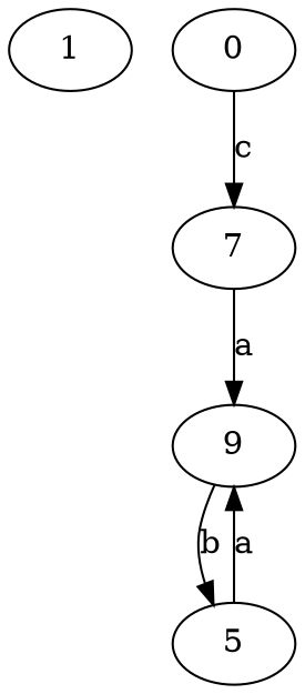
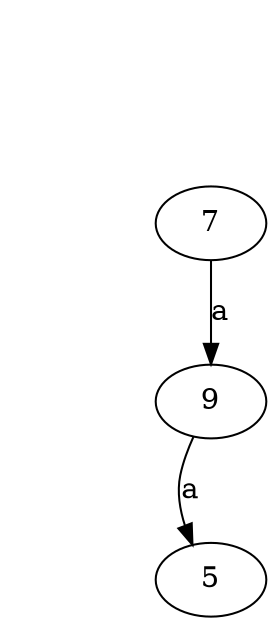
  strict digraph {
-   1
    n2 [label=9]
    5
    n4 [label=7]
-   0
-   n2 -> 5 [label=b]
-   5 -> n2 [label=a]
+   n2 -> 5 [label=a]
    n4 -> n2 [label=a]
-   0 -> n4 [label=c]
  }
